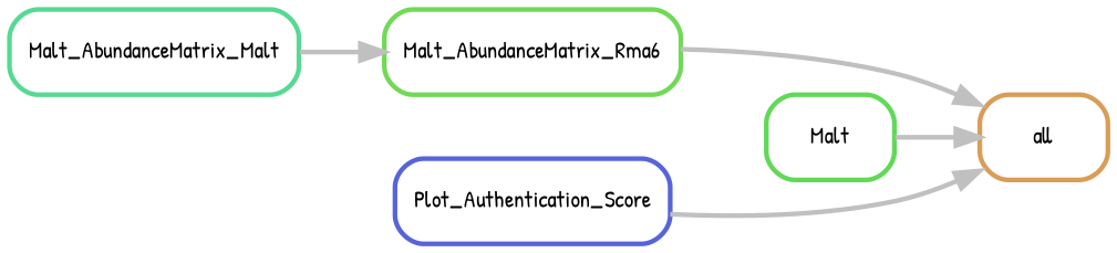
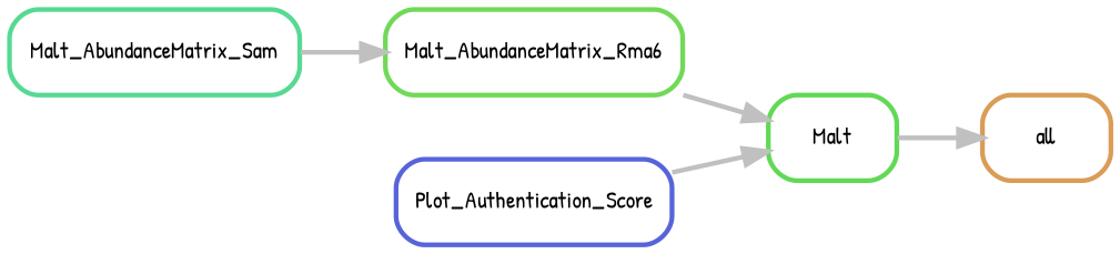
  digraph {
    bgcolor=white
    fontname="Patrick Hand"
    rankdir=LR
    node [fontname="Patrick Hand" fontsize=10 penwidth=2 shape=box style=rounded]
    edge [color=grey fontname="Patrick Hand" penwidth=2]
    n1 [color="0.09 0.6 0.85" label=all]
    n2 [color="0.32 0.6 0.85" label=Malt]
-   n3 [color="0.41 0.6 0.85" label=Malt_AbundanceMatrix_Malt]
+   n3 [color="0.41 0.6 0.85" label=Malt_AbundanceMatrix_Sam]
    n4 [color="0.30 0.6 0.85" label=Malt_AbundanceMatrix_Rma6]
    n5 [color="0.65 0.6 0.85" label=Plot_Authentication_Score]
    n2 -> n1
    n3 -> n4
-   n4 -> n1
-   n5 -> n1
+   n4 -> n2
+   n5 -> n2
  }
